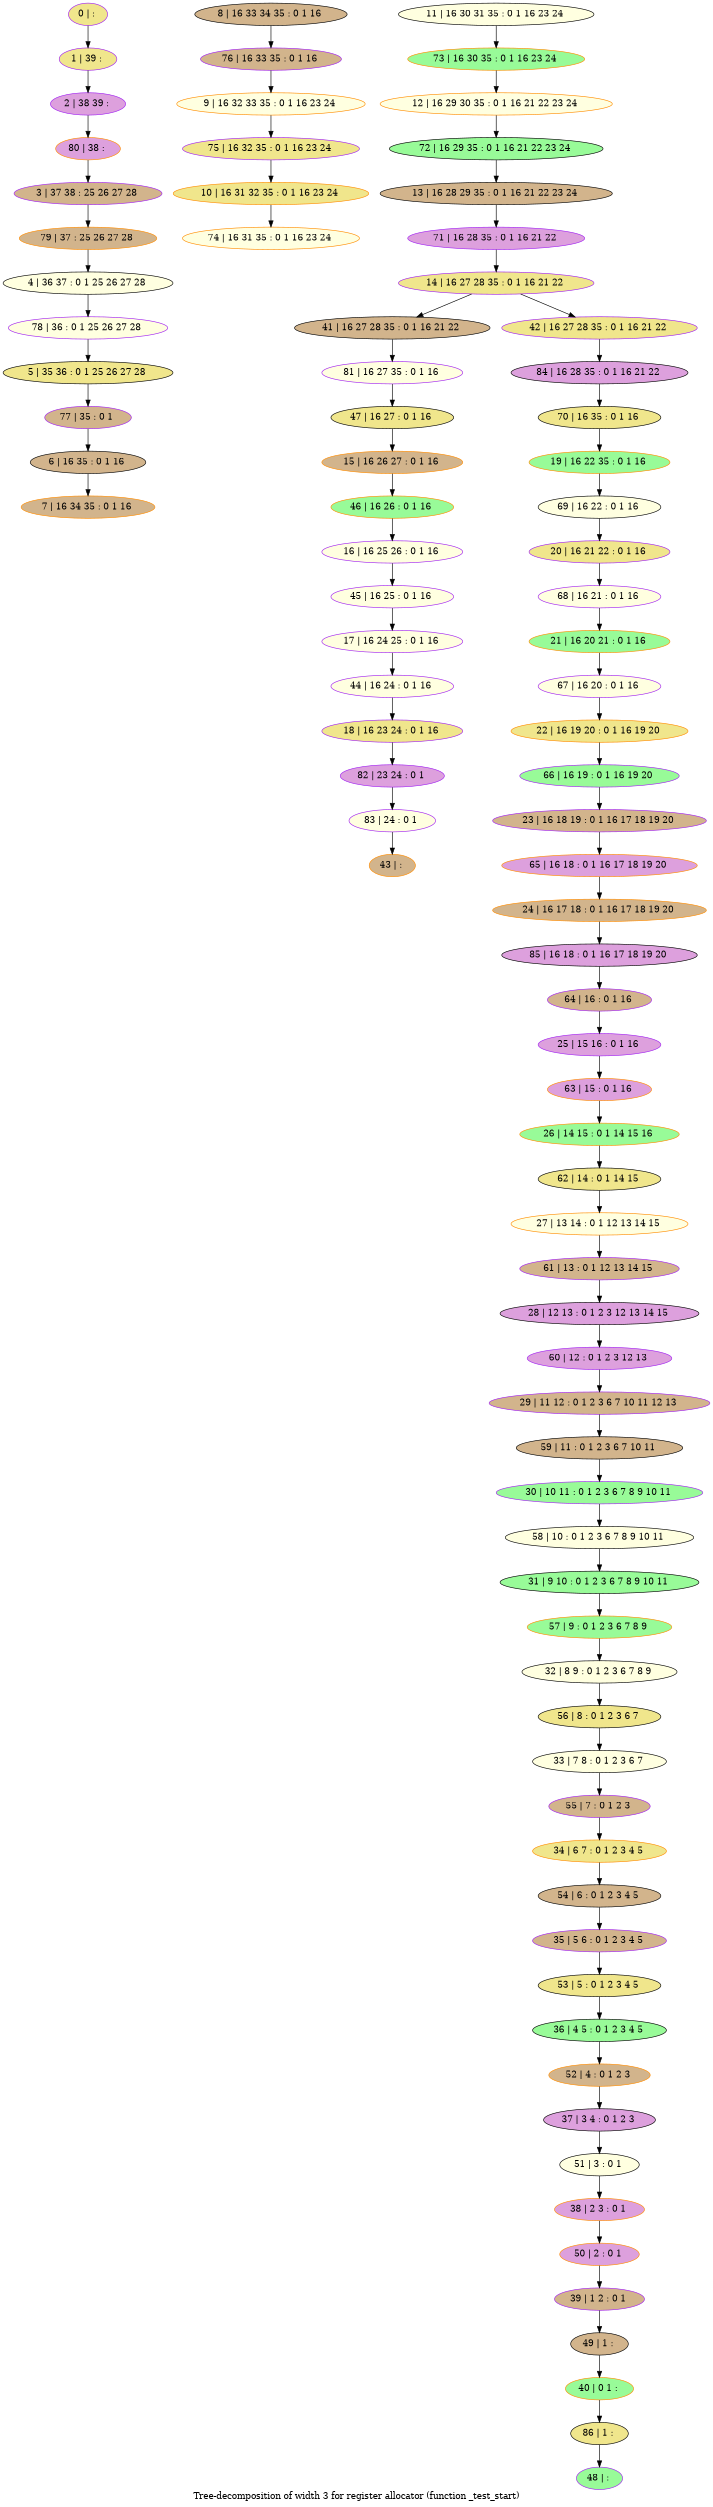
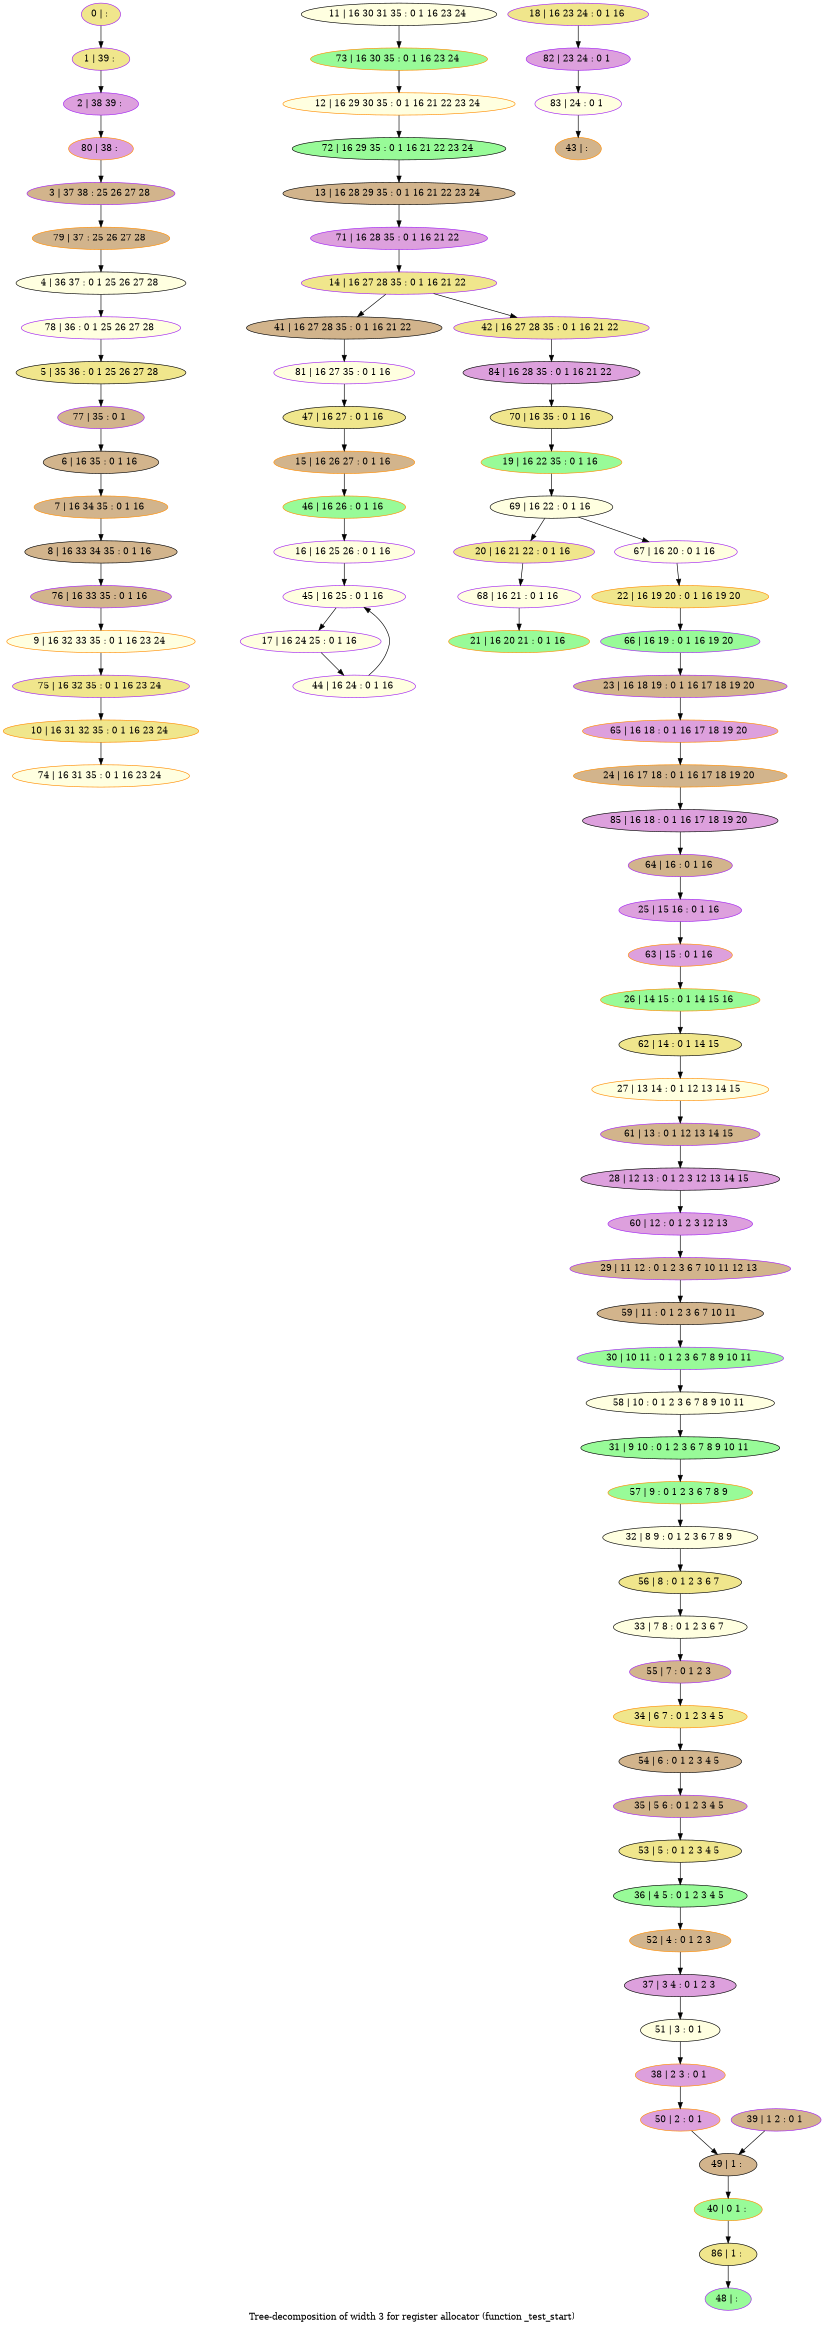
  digraph {
    label="Tree-decomposition of width 3 for register allocator (function _test_start)"
    node [color=purple fillcolor=tan style=filled]
    n1 [fillcolor=khaki label="0 | : "]
    n2 [fillcolor=khaki label="1 | 39 : "]
    n3 [fillcolor=plum label="2 | 38 39 : "]
    n4 [color=darkorange fillcolor=plum label="80 | 38 : "]
    n5 [label="3 | 37 38 : 25 26 27 28 "]
    n6 [color=darkorange label="79 | 37 : 25 26 27 28 "]
    n7 [color=black fillcolor=lightyellow label="4 | 36 37 : 0 1 25 26 27 28 "]
    n8 [fillcolor=lightyellow label="78 | 36 : 0 1 25 26 27 28 "]
    n9 [color=black fillcolor=khaki label="5 | 35 36 : 0 1 25 26 27 28 "]
    n10 [label="77 | 35 : 0 1 "]
    n11 [color=black label="6 | 16 35 : 0 1 16 "]
    n12 [color=darkorange label="7 | 16 34 35 : 0 1 16 "]
    n13 [color=black label="8 | 16 33 34 35 : 0 1 16 "]
    n14 [label="76 | 16 33 35 : 0 1 16 "]
    n15 [color=darkorange fillcolor=lightyellow label="9 | 16 32 33 35 : 0 1 16 23 24 "]
    n16 [fillcolor=khaki label="75 | 16 32 35 : 0 1 16 23 24 "]
    n17 [color=darkorange fillcolor=khaki label="10 | 16 31 32 35 : 0 1 16 23 24 "]
    n18 [color=darkorange fillcolor=lightyellow label="74 | 16 31 35 : 0 1 16 23 24 "]
    n19 [color=black fillcolor=lightyellow label="11 | 16 30 31 35 : 0 1 16 23 24 "]
    n20 [color=darkorange fillcolor=palegreen label="73 | 16 30 35 : 0 1 16 23 24 "]
    n21 [color=darkorange fillcolor=lightyellow label="12 | 16 29 30 35 : 0 1 16 21 22 23 24 "]
    n22 [color=black fillcolor=palegreen label="72 | 16 29 35 : 0 1 16 21 22 23 24 "]
    n23 [color=black label="13 | 16 28 29 35 : 0 1 16 21 22 23 24 "]
    n24 [fillcolor=plum label="71 | 16 28 35 : 0 1 16 21 22 "]
    n25 [fillcolor=khaki label="14 | 16 27 28 35 : 0 1 16 21 22 "]
    n26 [color=black label="41 | 16 27 28 35 : 0 1 16 21 22 "]
    n27 [fillcolor=khaki label="42 | 16 27 28 35 : 0 1 16 21 22 "]
    n28 [fillcolor=lightyellow label="81 | 16 27 35 : 0 1 16 "]
    n29 [color=black fillcolor=plum label="84 | 16 28 35 : 0 1 16 21 22 "]
    n30 [color=darkorange label="15 | 16 26 27 : 0 1 16 "]
    n31 [color=darkorange fillcolor=palegreen label="46 | 16 26 : 0 1 16 "]
    n32 [fillcolor=lightyellow label="16 | 16 25 26 : 0 1 16 "]
    n33 [fillcolor=lightyellow label="45 | 16 25 : 0 1 16 "]
    n34 [fillcolor=lightyellow label="17 | 16 24 25 : 0 1 16 "]
    n35 [fillcolor=lightyellow label="44 | 16 24 : 0 1 16 "]
    n36 [fillcolor=khaki label="18 | 16 23 24 : 0 1 16 "]
    n37 [fillcolor=plum label="82 | 23 24 : 0 1 "]
    n38 [fillcolor=lightyellow label="83 | 24 : 0 1 "]
    n39 [color=darkorange fillcolor=palegreen label="19 | 16 22 35 : 0 1 16 "]
    n40 [color=black fillcolor=lightyellow label="69 | 16 22 : 0 1 16 "]
    n41 [fillcolor=khaki label="20 | 16 21 22 : 0 1 16 "]
    n42 [fillcolor=lightyellow label="68 | 16 21 : 0 1 16 "]
    n43 [color=darkorange fillcolor=palegreen label="21 | 16 20 21 : 0 1 16 "]
    n44 [fillcolor=lightyellow label="67 | 16 20 : 0 1 16 "]
    n45 [color=darkorange fillcolor=khaki label="22 | 16 19 20 : 0 1 16 19 20 "]
    n46 [fillcolor=palegreen label="66 | 16 19 : 0 1 16 19 20 "]
    n47 [label="23 | 16 18 19 : 0 1 16 17 18 19 20 "]
    n48 [color=darkorange fillcolor=plum label="65 | 16 18 : 0 1 16 17 18 19 20 "]
    n49 [color=darkorange label="24 | 16 17 18 : 0 1 16 17 18 19 20 "]
    n50 [color=black fillcolor=plum label="85 | 16 18 : 0 1 16 17 18 19 20 "]
    n51 [label="64 | 16 : 0 1 16 "]
    n52 [fillcolor=plum label="25 | 15 16 : 0 1 16 "]
    n53 [color=darkorange fillcolor=plum label="63 | 15 : 0 1 16 "]
    n54 [color=darkorange fillcolor=palegreen label="26 | 14 15 : 0 1 14 15 16 "]
    n55 [color=black fillcolor=khaki label="62 | 14 : 0 1 14 15 "]
    n56 [color=darkorange fillcolor=lightyellow label="27 | 13 14 : 0 1 12 13 14 15 "]
    n57 [label="61 | 13 : 0 1 12 13 14 15 "]
    n58 [color=black fillcolor=plum label="28 | 12 13 : 0 1 2 3 12 13 14 15 "]
    n59 [fillcolor=plum label="60 | 12 : 0 1 2 3 12 13 "]
    n60 [label="29 | 11 12 : 0 1 2 3 6 7 10 11 12 13 "]
    n61 [color=black label="59 | 11 : 0 1 2 3 6 7 10 11 "]
    n62 [fillcolor=palegreen label="30 | 10 11 : 0 1 2 3 6 7 8 9 10 11 "]
    n63 [color=black fillcolor=lightyellow label="58 | 10 : 0 1 2 3 6 7 8 9 10 11 "]
    n64 [color=black fillcolor=palegreen label="31 | 9 10 : 0 1 2 3 6 7 8 9 10 11 "]
    n65 [color=darkorange fillcolor=palegreen label="57 | 9 : 0 1 2 3 6 7 8 9 "]
    n66 [color=black fillcolor=lightyellow label="32 | 8 9 : 0 1 2 3 6 7 8 9 "]
    n67 [color=black fillcolor=khaki label="56 | 8 : 0 1 2 3 6 7 "]
    n68 [color=black fillcolor=lightyellow label="33 | 7 8 : 0 1 2 3 6 7 "]
    n69 [label="55 | 7 : 0 1 2 3 "]
    n70 [color=darkorange fillcolor=khaki label="34 | 6 7 : 0 1 2 3 4 5 "]
    n71 [color=black label="54 | 6 : 0 1 2 3 4 5 "]
    n72 [label="35 | 5 6 : 0 1 2 3 4 5 "]
    n73 [color=black fillcolor=khaki label="53 | 5 : 0 1 2 3 4 5 "]
    n74 [color=black fillcolor=palegreen label="36 | 4 5 : 0 1 2 3 4 5 "]
    n75 [color=darkorange label="52 | 4 : 0 1 2 3 "]
    n76 [color=black fillcolor=plum label="37 | 3 4 : 0 1 2 3 "]
    n77 [color=black fillcolor=lightyellow label="51 | 3 : 0 1 "]
    n78 [color=darkorange fillcolor=plum label="38 | 2 3 : 0 1 "]
    n79 [color=darkorange fillcolor=plum label="50 | 2 : 0 1 "]
    n80 [label="39 | 1 2 : 0 1 "]
    n81 [color=black label="49 | 1 : "]
    n82 [color=darkorange fillcolor=palegreen label="40 | 0 1 : "]
    n83 [color=black fillcolor=khaki label="86 | 1 : "]
    n84 [fillcolor=palegreen label="48 | : "]
    n85 [color=black fillcolor=khaki label="47 | 16 27 : 0 1 16 "]
    n86 [color=black fillcolor=khaki label="70 | 16 35 : 0 1 16 "]
    n87 [color=darkorange label="43 | : "]
    n1 -> n2
    n2 -> n3
    n3 -> n4
    n4 -> n5
    n5 -> n6
    n6 -> n7
    n7 -> n8
    n8 -> n9
    n9 -> n10
    n10 -> n11
    n11 -> n12
+   n12 -> n13
    n13 -> n14
    n14 -> n15
    n15 -> n16
    n16 -> n17
    n17 -> n18
    n19 -> n20
    n20 -> n21
    n21 -> n22
    n22 -> n23
    n23 -> n24
    n24 -> n25
    n25 -> n26
    n25 -> n27
    n26 -> n28
    n27 -> n29
    n28 -> n85
    n29 -> n86
    n30 -> n31
    n31 -> n32
    n32 -> n33
    n33 -> n34
    n34 -> n35
-   n35 -> n36
+   n35 -> n33
    n36 -> n37
    n37 -> n38
    n38 -> n87
    n39 -> n40
    n40 -> n41
    n41 -> n42
    n42 -> n43
-   n43 -> n44
+   n40 -> n44
    n44 -> n45
    n45 -> n46
    n46 -> n47
    n47 -> n48
    n48 -> n49
    n49 -> n50
    n50 -> n51
    n51 -> n52
    n52 -> n53
    n53 -> n54
    n54 -> n55
    n55 -> n56
    n56 -> n57
    n57 -> n58
    n58 -> n59
    n59 -> n60
    n60 -> n61
    n61 -> n62
    n62 -> n63
    n63 -> n64
    n64 -> n65
    n65 -> n66
    n66 -> n67
    n67 -> n68
    n68 -> n69
    n69 -> n70
    n70 -> n71
    n71 -> n72
    n72 -> n73
    n73 -> n74
    n74 -> n75
    n75 -> n76
    n76 -> n77
    n77 -> n78
    n78 -> n79
-   n79 -> n80
+   n79 -> n81
    n80 -> n81
    n81 -> n82
    n82 -> n83
    n83 -> n84
    n85 -> n30
    n86 -> n39
  }
